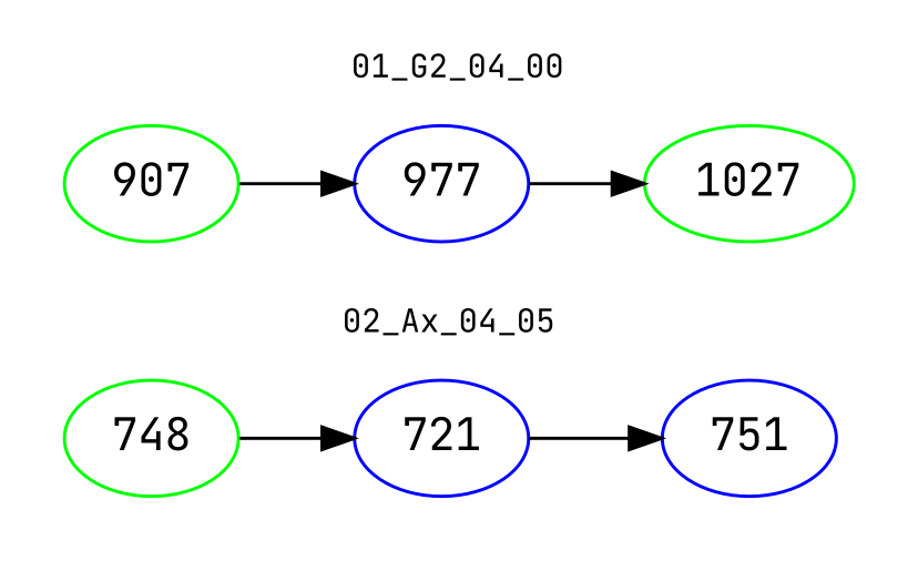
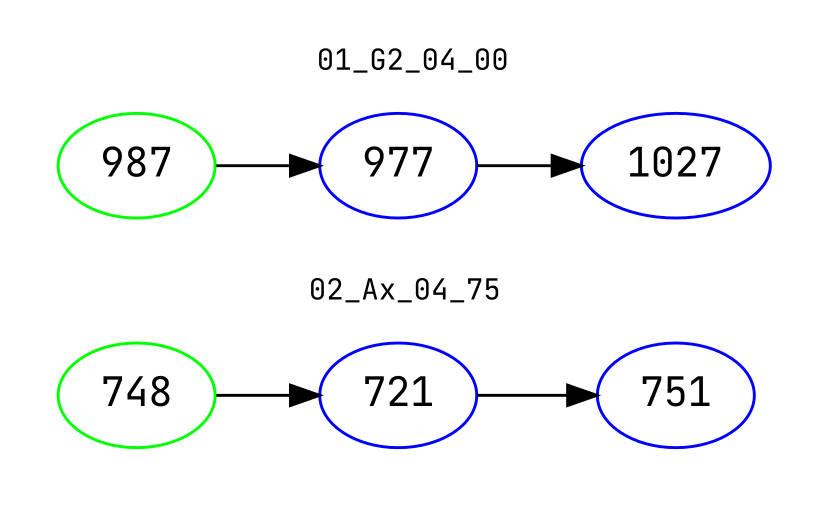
  digraph {
    fontname="JetBrains Mono"
    rankdir=LR
    node [color=blue fontname="JetBrains Mono"]
    edge [color=black fontname="JetBrains Mono"]
    n1 [color=green label=748]
    n2 [label=721]
    n3 [label=751]
-   n4 [color=green label=907]
+   n4 [color=green label=987]
    n5 [label=977]
-   n6 [color=green label=1027]
+   n6 [label=1027]
    subgraph cluster_1 {
      color=white
      fontsize=10
-     label="02_Ax_04_05"
+     label="02_Ax_04_75"
      n1
      n2
      n3
    }
    subgraph cluster_2 {
      color=white
      fontsize=10
      label="01_G2_04_00"
      n4
      n5
      n6
    }
    n1 -> n2
    n2 -> n3
    n4 -> n5
    n5 -> n6
  }
